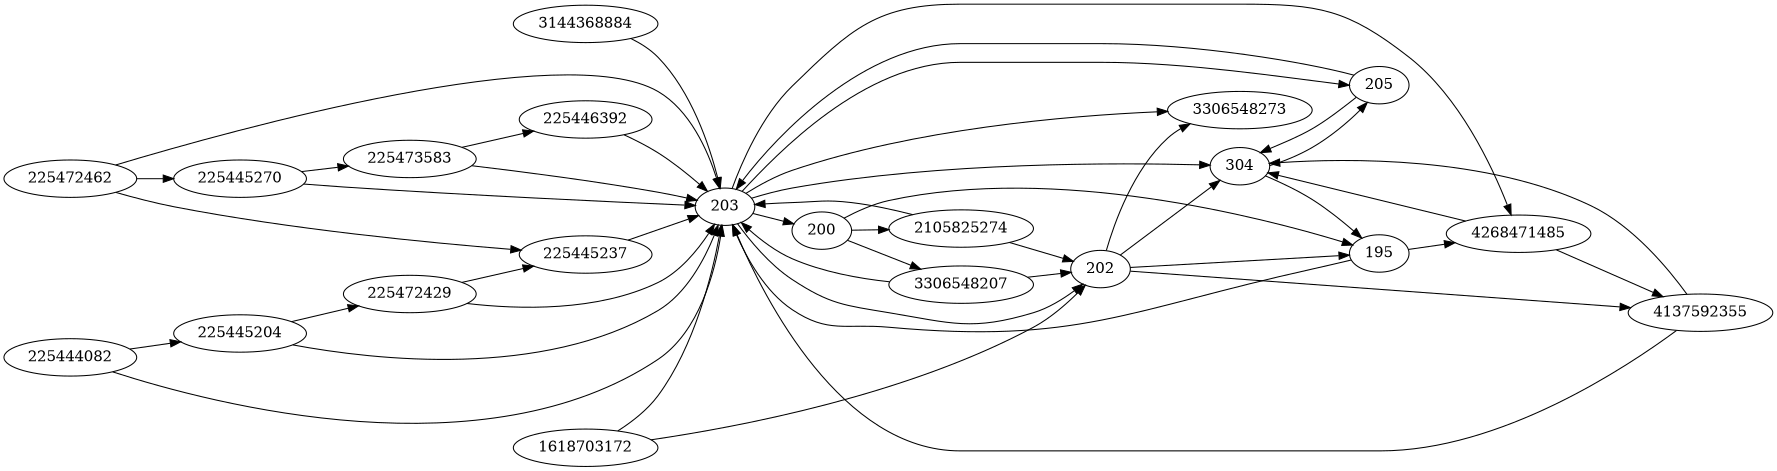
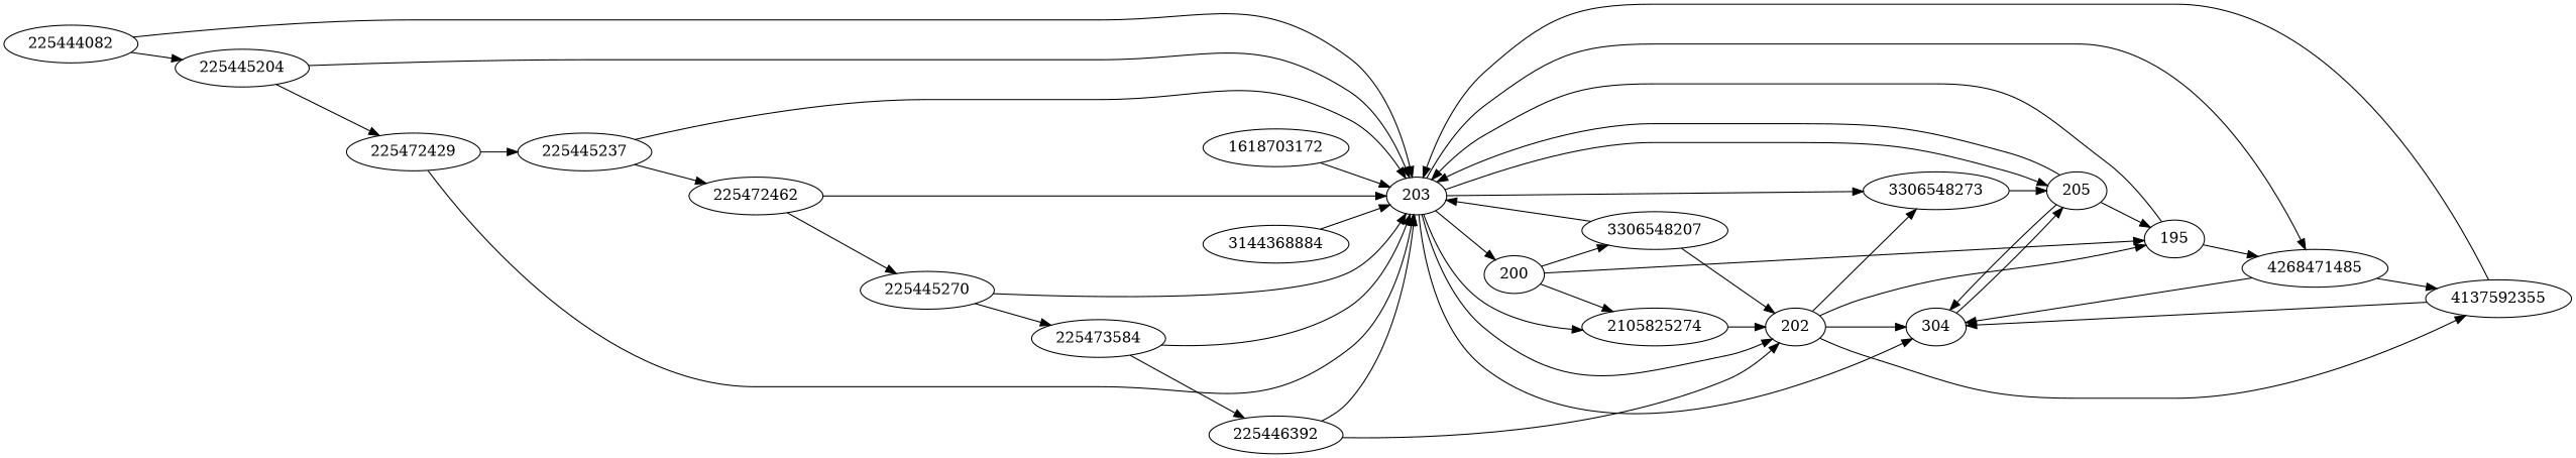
  strict digraph {
    rankdir=LR
    225445270
-   225473584 [label=225473583]
+   225473584
    203
    225446392
    n5 [label=304]
    3306548273
    205
    4268471485
    202
    200
    4137592355
    195
    225472429
    225445237
    225472462
    1618703172
    3306548207
    2105825274
    225445204
    225444082
    3144368884
    225445270 -> 225473584
    225445270 -> 203
    225473584 -> 203
    225473584 -> 225446392
    203 -> n5
    203 -> 3306548273
    203 -> 205
    203 -> 4268471485
    203 -> 202
    203 -> 200
    225446392 -> 203
    n5 -> 205
-   n5 -> 195
+   205 -> 195
+   3306548273 -> 205
    205 -> 203
    205 -> n5
    4268471485 -> n5
    4268471485 -> 4137592355
    202 -> n5
    202 -> 3306548273
    202 -> 4137592355
    202 -> 195
    200 -> 195
    200 -> 3306548207
    200 -> 2105825274
    4137592355 -> 203
    4137592355 -> n5
    195 -> 203
    195 -> 4268471485
    225472429 -> 203
    225472429 -> 225445237
    225445237 -> 203
-   225472462 -> 225445237
+   225445237 -> 225472462
    225472462 -> 225445270
    225472462 -> 203
    1618703172 -> 203
-   1618703172 -> 202
+   225446392 -> 202
    3306548207 -> 203
    3306548207 -> 202
-   2105825274 -> 203
+   203 -> 2105825274
    2105825274 -> 202
    225445204 -> 203
    225445204 -> 225472429
    225444082 -> 203
    225444082 -> 225445204
    3144368884 -> 203
  }
